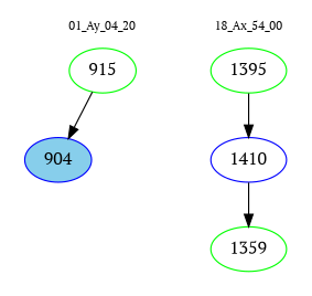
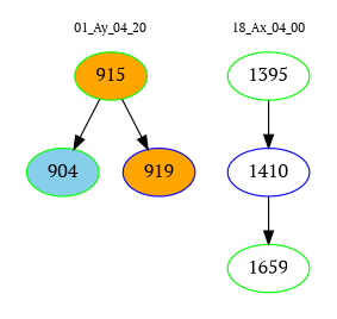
  digraph {
    fontname="PT Serif"
    node [color=green fillcolor=white fontname="PT Serif" style=filled]
    edge [color=black fontname="PT Serif"]
-   n1 [label=915]
-   n2 [color=blue fillcolor=skyblue label=904]
+   n1 [fillcolor=orange label=915]
+   n2 [fillcolor=skyblue label=904]
+   n3 [color=blue fillcolor=orange label=919]
    n4 [label=1395]
-   n5 [label=1359]
+   n5 [label=1659]
    n6 [color=blue label=1410]
    subgraph cluster_1 {
      color=white
      fontsize=10
      label="01_Ay_04_20"
      n1
      n2
+     n3
    }
    subgraph cluster_2 {
      color=white
      fontsize=10
-     label="18_Ax_54_00"
+     label="18_Ax_04_00"
      n4
      n5
      n6
    }
    n1 -> n2
+   n1 -> n3
    n4 -> n6
    n6 -> n5
  }
